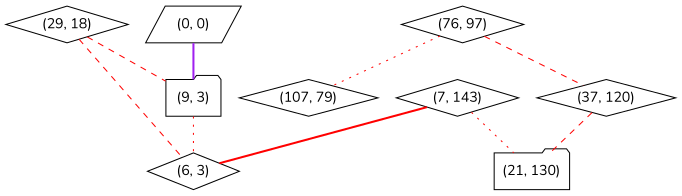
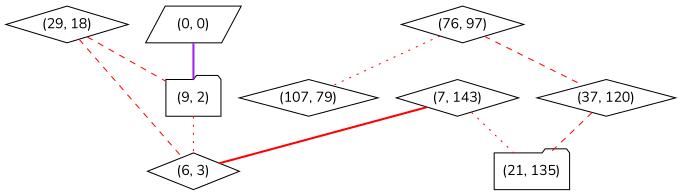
  graph {
    fontname=Nunito
    node [fontname=Nunito shape=diamond]
    edge [color=red fontname=Nunito style=dashed weight=1]
    "(0, 0)" [shape=parallelogram]
-   "(9, 2)" [shape=folder label="(9, 3)"]
+   "(9, 2)" [shape=folder]
    n3 [label="(6, 3)"]
    "(76, 97)"
    "(37, 120)"
    "(107, 79)"
-   "(21, 135)" [shape=folder label="(21, 130)"]
+   "(21, 135)" [shape=folder]
    "(7, 143)"
    "(29, 18)"
    "(0, 0)" -- "(9, 2)" [color=purple style=bold weight=4]
    "(9, 2)" -- n3 [style=dotted]
    "(76, 97)" -- "(37, 120)"
    "(76, 97)" -- "(107, 79)" [style=dotted]
    "(37, 120)" -- "(21, 135)"
    "(7, 143)" -- n3 [style=bold]
    "(7, 143)" -- "(21, 135)" [style=dotted]
    "(29, 18)" -- "(9, 2)"
    "(29, 18)" -- n3
  }
